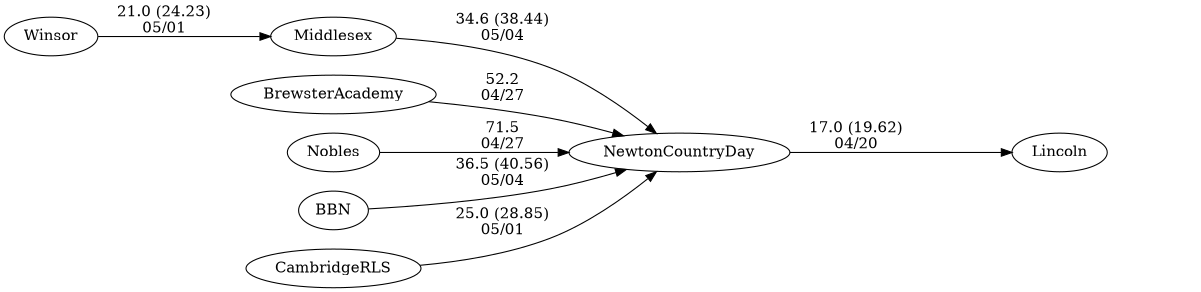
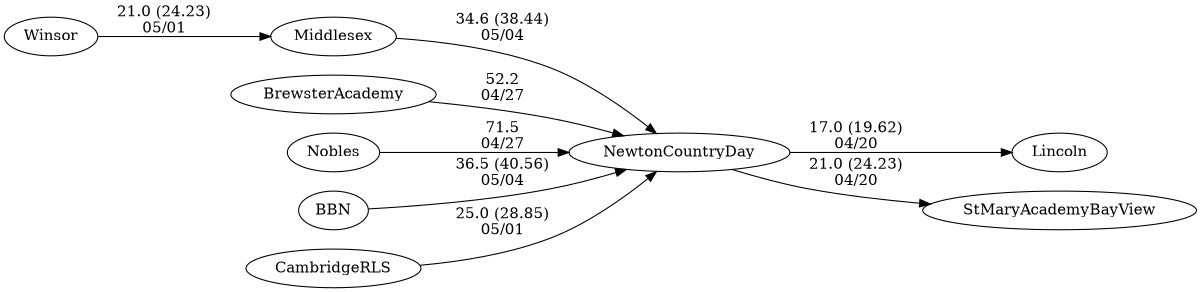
  digraph {
    rankdir=LR
    edge [random=random weight=79]
    Winsor
    Middlesex
    NewtonCountryDay
    Lincoln
+   StMaryAcademyBayView
    BrewsterAcademy
    Nobles
    BBN
    CambridgeRLS
    Winsor -> Middlesex [label="21.0 (24.23)\n05/01"]
    Middlesex -> NewtonCountryDay [label="34.6 (38.44)\n05/04" weight=66]
    NewtonCountryDay -> Lincoln [label="17.0 (19.62)\n04/20" weight=83]
+   NewtonCountryDay -> StMaryAcademyBayView [label="21.0 (24.23)\n04/20"]
    BrewsterAcademy -> NewtonCountryDay [label="52.2\n04/27" weight=48]
    Nobles -> NewtonCountryDay [label="71.5\n04/27" weight=29]
    BBN -> NewtonCountryDay [label="36.5 (40.56)\n05/04" weight=64]
    CambridgeRLS -> NewtonCountryDay [label="25.0 (28.85)\n05/01" weight=75]
  }
